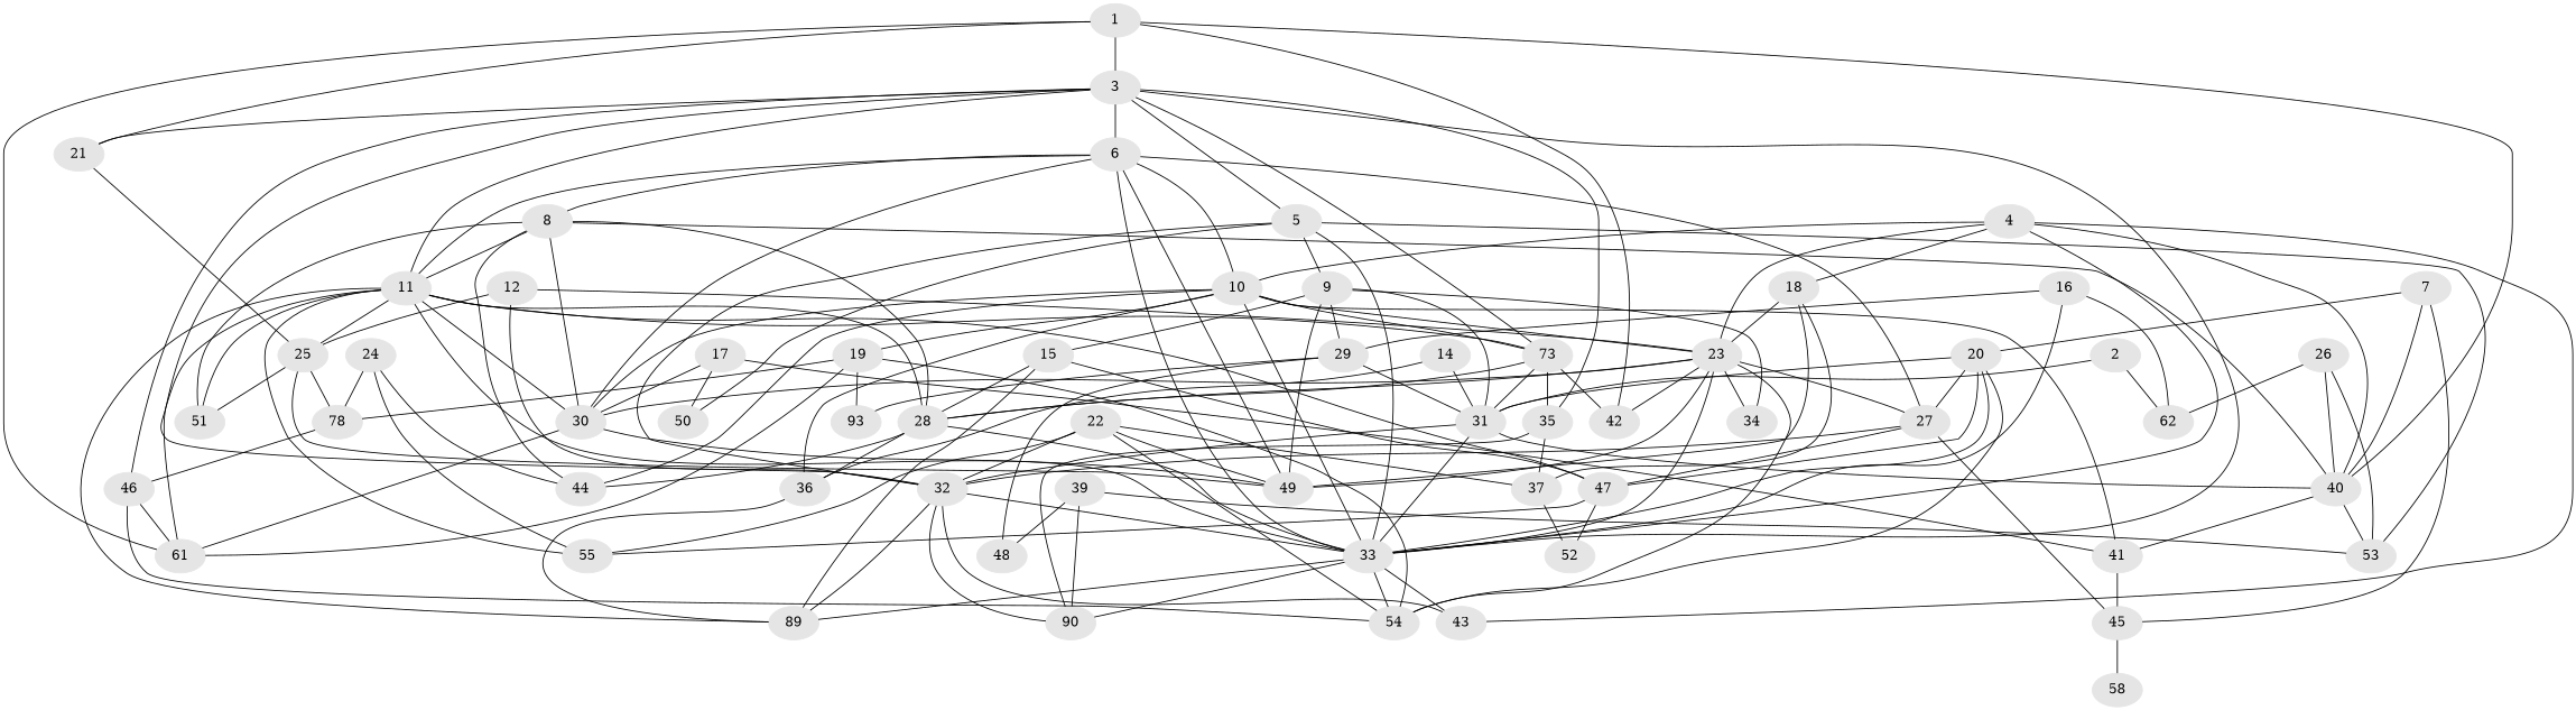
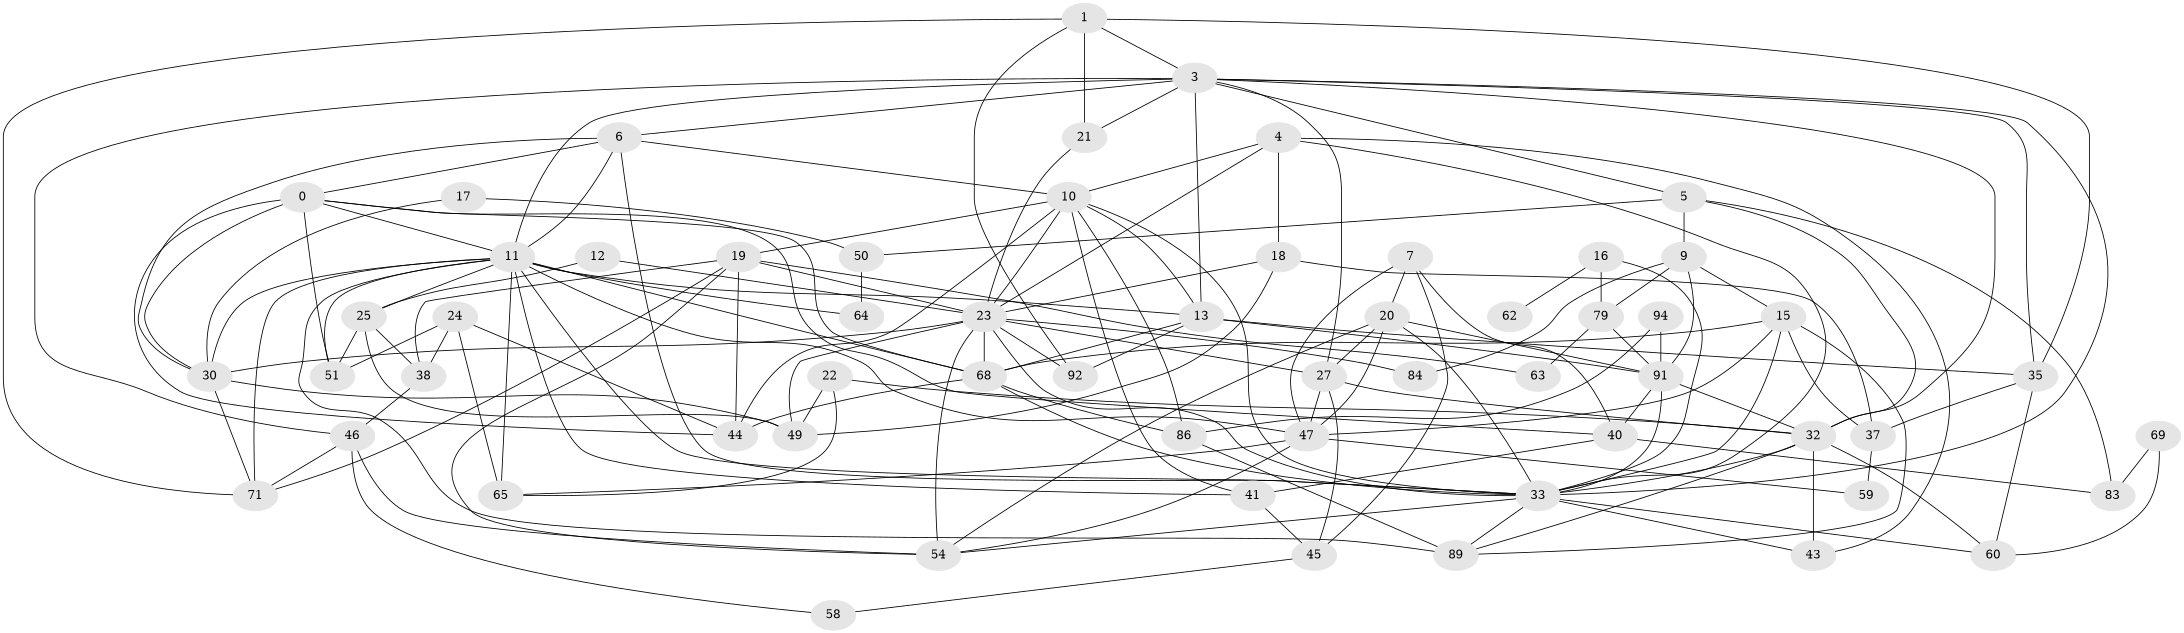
  graph {
    node [color=gray90 style=filled]
    edge [weight=1.0]
    1
    3
    21
    35
-   42
-   61
+   42 [label=92]
+   61 [label=71]
    5
    6
    11
-   13 [label=73]
+   13
    27
    32
    33
    46
    23
    37
-   60 [label=90]
-   2
-   31
+   60
+   31 [label=91]
    62
    40
    9
    50
-   53
+   53 [label=83]
    10
-   8
+   8 [label=0]
    30
    49
    47
-   28
+   28 [label=68]
    51
    25
-   55
+   55 [label=65]
    n34 [label=89]
+   64
    45
    43
    54
    58
    4
    18
    44
    19
-   36
+   36 [label=86]
    41
-   34
+   34 [label=84]
    15
-   29
+   29 [label=79]
    7
    20
-   52
-   63 [label=93]
-   48
-   38 [label=78]
+   52 [label=59]
+   63
+   38
    12
-   14
+   14 [label=94]
    16
    17
    22
    24
-   26
-   39
+   39 [label=69]
    1 -- 3
    1 -- 21
-   1 -- 40
+   1 -- 35
    1 -- 42
    1 -- 61
    3 -- 21
    3 -- 35
    3 -- 5
    3 -- 6
    3 -- 11
    3 -- 13
-   6 -- 27
+   3 -- 27
    3 -- 32
    3 -- 33
    3 -- 46
-   21 -- 25
+   21 -- 23
    35 -- 37
    35 -- 60
    5 -- 32
-   5 -- 33
+   15 -- 33
    5 -- 9
    5 -- 50
    5 -- 53
    6 -- 11
    6 -- 33
    6 -- 10
    6 -- 8
    6 -- 30
-   6 -- 49
    11 -- 61
    11 -- 13
    11 -- 33 [weight=3.0]
    11 -- 30
    11 -- 47
    11 -- 28
    11 -- 51
    11 -- 25
    11 -- 55 [weight=3.0]
    11 -- n34 [weight=2.0]
+   11 -- 64
    13 -- 35
    13 -- 42
    13 -- 31
    13 -- 28
    27 -- 32
    27 -- 47
    27 -- 45
    32 -- 33
    32 -- 60
    32 -- n34
    32 -- 43
    33 -- 60
    33 -- n34
    33 -- 43
    33 -- 54
    46 -- 61
    46 -- 54
+   46 -- 58
    23 -- 42
    23 -- 27 [weight=2.0]
    23 -- 33
    23 -- 30 [weight=2.0]
    23 -- 49
    23 -- 28
    23 -- 54 [weight=2.0]
    23 -- 34
    37 -- 52
-   2 -- 31
-   2 -- 62
    31 -- 32
    31 -- 33
    31 -- 40
    40 -- 53
    40 -- 41
    9 -- 31
-   9 -- 49
    9 -- 34
    9 -- 15
    9 -- 29
+   50 -- 64
    10 -- 13
    10 -- 33
    10 -- 23
-   10 -- 30
    10 -- 44 [weight=2.0]
    10 -- 19
    10 -- 36 [weight=2.0]
    10 -- 41
    8 -- 11
    8 -- 40
    8 -- 30 [weight=2.0]
    8 -- 28
    8 -- 51
    8 -- 44
    30 -- 61
    30 -- 49
    47 -- 55
-   22 -- 54
+   47 -- 54
    47 -- 52
    28 -- 33
    28 -- 44
    28 -- 36
    25 -- 49
    25 -- 51
    25 -- 38
    45 -- 58
    4 -- 33
    4 -- 23
-   4 -- 40
    4 -- 10
    4 -- 43
    4 -- 18
    18 -- 23 [weight=3.0]
    18 -- 37
    18 -- 49
    19 -- 61
+   19 -- 23 [weight=2.0]
    19 -- 54
+   19 -- 44
    19 -- 63
    19 -- 38
    36 -- n34
    41 -- 45
    15 -- 47
    15 -- 28
    15 -- n34
    29 -- 31
    29 -- 63
-   29 -- 48
    7 -- 40
+   7 -- 47
    7 -- 45
    7 -- 20
    20 -- 27
    20 -- 33
    20 -- 31 [weight=2.0]
    20 -- 47
    20 -- 54
    38 -- 46
-   12 -- 32
    12 -- 23
    12 -- 25
    14 -- 31
    14 -- 36
    16 -- 33
    16 -- 62
    16 -- 29
    17 -- 50
    17 -- 30
-   17 -- 41
+   11 -- 41
    22 -- 32
-   22 -- 37
+   15 -- 37
    22 -- 49
    22 -- 55
+   24 -- 51
    24 -- 55
    24 -- 44 [weight=2.0]
    24 -- 38
-   26 -- 62
-   26 -- 40
-   26 -- 53
    39 -- 60
    39 -- 53
-   39 -- 48
  }
